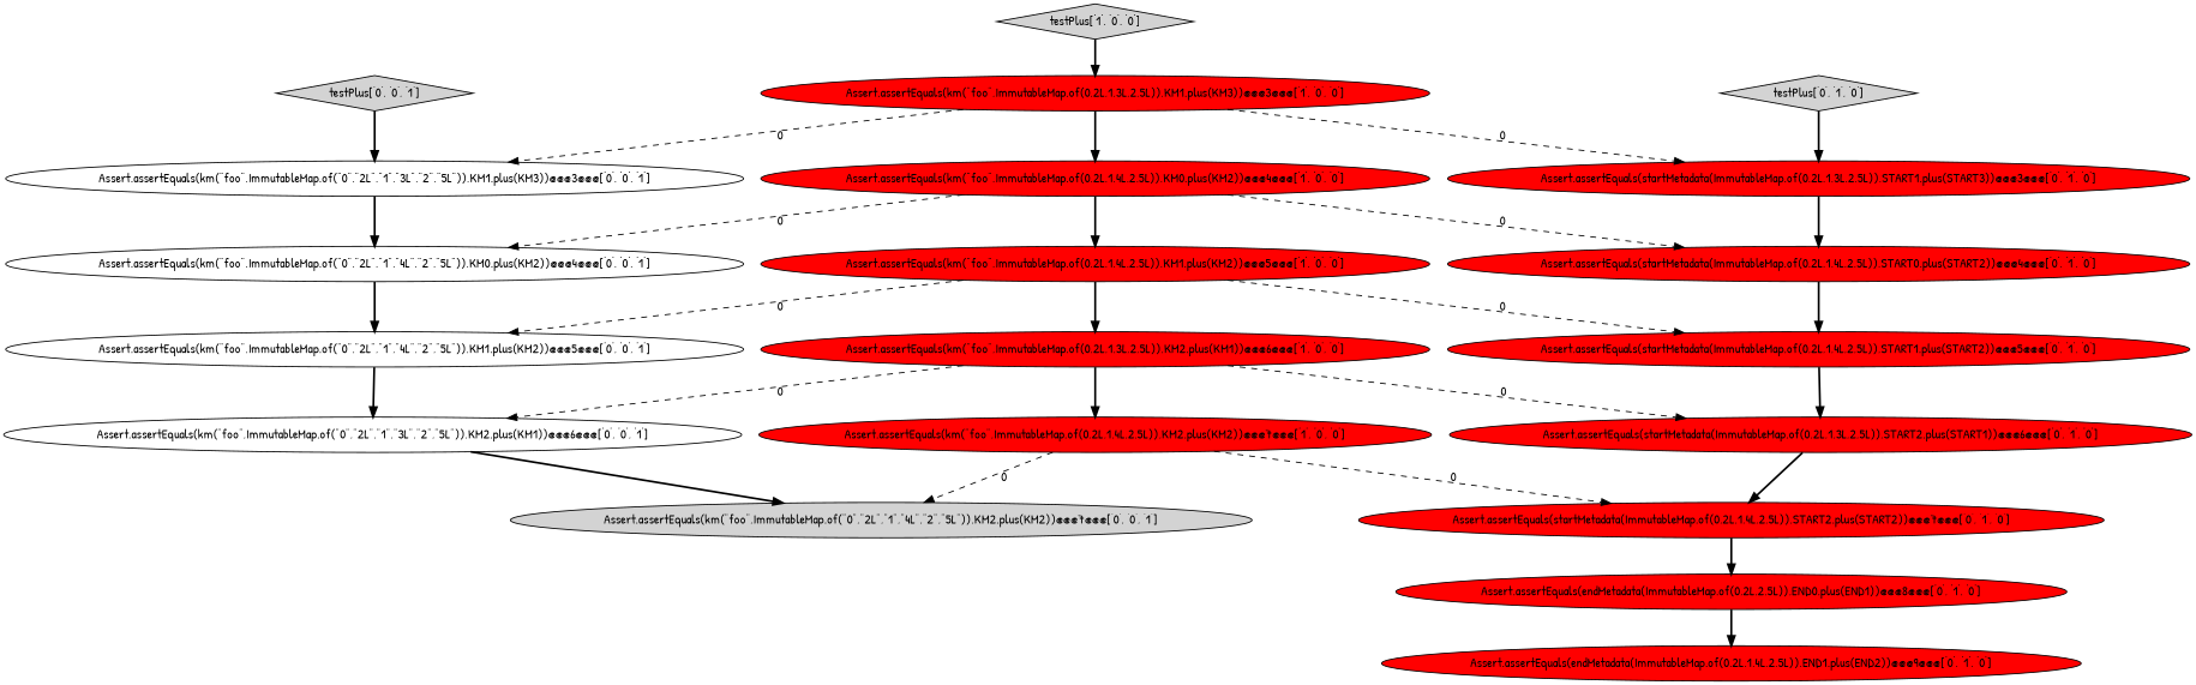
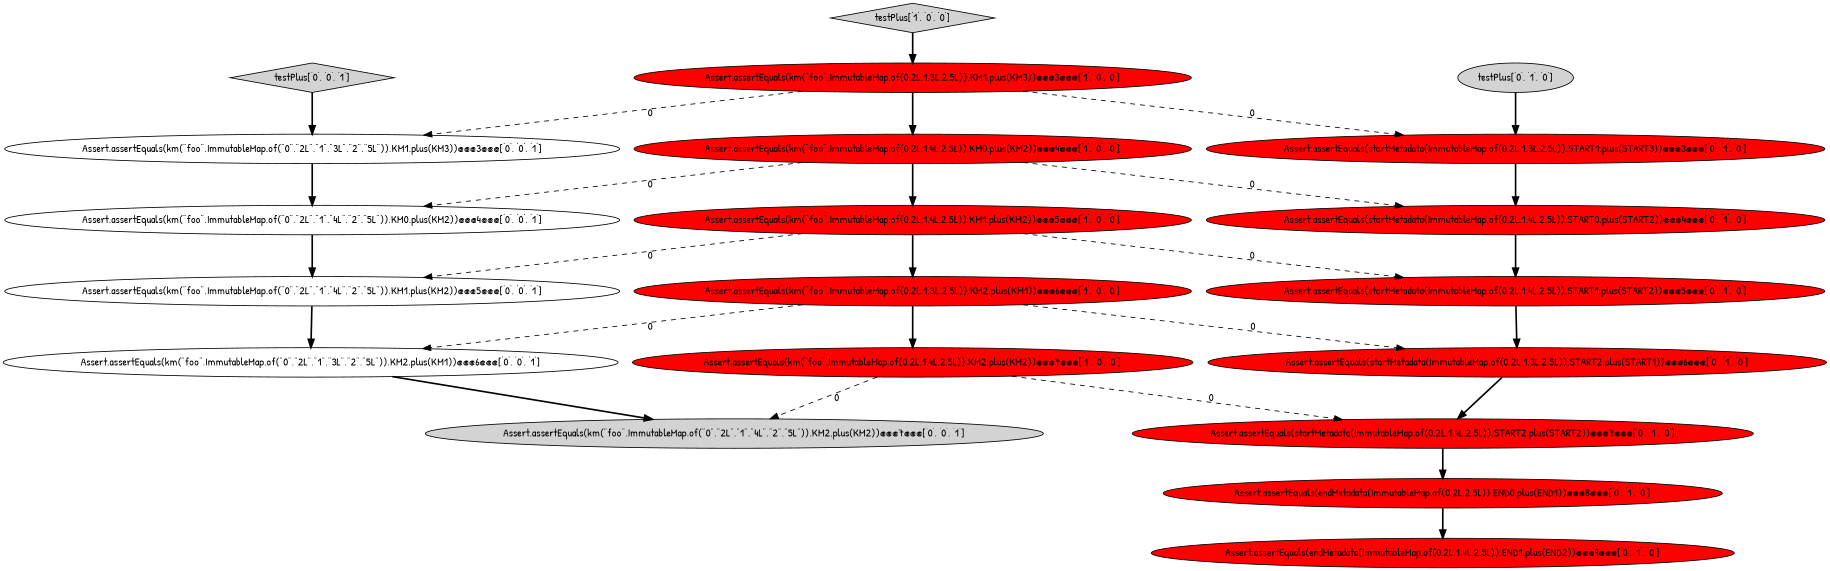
  digraph {
    fontname="Patrick Hand"
    node [fillcolor=red shape=ellipse style=filled fontname="Patrick Hand"]
    edge [style=bold fontname="Patrick Hand"]
    n1 [label="Assert.assertEquals(endMetadata(ImmutableMap.of(0,2L,1,4L,2,5L)),END1.plus(END2))@@@9@@@['0', '1', '0']"]
    n2 [label="Assert.assertEquals(km(\"foo\",ImmutableMap.of(0,2L,1,4L,2,5L)),KM0.plus(KM2))@@@4@@@['1', '0', '0']"]
    n3 [label="Assert.assertEquals(startMetadata(ImmutableMap.of(0,2L,1,4L,2,5L)),START0.plus(START2))@@@4@@@['0', '1', '0']"]
    n4 [label="Assert.assertEquals(km(\"foo\",ImmutableMap.of(0,2L,1,4L,2,5L)),KM1.plus(KM2))@@@5@@@['1', '0', '0']"]
    n5 [fillcolor=white label="Assert.assertEquals(km(\"foo\",ImmutableMap.of(\"0\",\"2L\",\"1\",\"4L\",\"2\",\"5L\")),KM0.plus(KM2))@@@4@@@['0', '0', '1']"]
    n6 [fillcolor=white label="Assert.assertEquals(km(\"foo\",ImmutableMap.of(\"0\",\"2L\",\"1\",\"3L\",\"2\",\"5L\")),KM2.plus(KM1))@@@6@@@['0', '0', '1']"]
    n7 [fillcolor=lightgray label="Assert.assertEquals(km(\"foo\",ImmutableMap.of(\"0\",\"2L\",\"1\",\"4L\",\"2\",\"5L\")),KM2.plus(KM2))@@@7@@@['0', '0', '1']"]
    n8 [label="Assert.assertEquals(startMetadata(ImmutableMap.of(0,2L,1,3L,2,5L)),START2.plus(START1))@@@6@@@['0', '1', '0']"]
    n9 [label="Assert.assertEquals(startMetadata(ImmutableMap.of(0,2L,1,4L,2,5L)),START2.plus(START2))@@@7@@@['0', '1', '0']"]
    n10 [fillcolor=lightgray label="testPlus['0', '0', '1']" shape=diamond]
    n11 [fillcolor=white label="Assert.assertEquals(km(\"foo\",ImmutableMap.of(\"0\",\"2L\",\"1\",\"3L\",\"2\",\"5L\")),KM1.plus(KM3))@@@3@@@['0', '0', '1']"]
    n12 [label="Assert.assertEquals(startMetadata(ImmutableMap.of(0,2L,1,4L,2,5L)),START1.plus(START2))@@@5@@@['0', '1', '0']"]
    n13 [fillcolor=white label="Assert.assertEquals(km(\"foo\",ImmutableMap.of(\"0\",\"2L\",\"1\",\"4L\",\"2\",\"5L\")),KM1.plus(KM2))@@@5@@@['0', '0', '1']"]
    n14 [label="Assert.assertEquals(km(\"foo\",ImmutableMap.of(0,2L,1,3L,2,5L)),KM2.plus(KM1))@@@6@@@['1', '0', '0']"]
    n15 [label="Assert.assertEquals(endMetadata(ImmutableMap.of(0,2L,2,5L)),END0.plus(END1))@@@8@@@['0', '1', '0']"]
    n16 [label="Assert.assertEquals(km(\"foo\",ImmutableMap.of(0,2L,1,4L,2,5L)),KM2.plus(KM2))@@@7@@@['1', '0', '0']"]
    n17 [label="Assert.assertEquals(startMetadata(ImmutableMap.of(0,2L,1,3L,2,5L)),START1.plus(START3))@@@3@@@['0', '1', '0']"]
    n18 [label="Assert.assertEquals(km(\"foo\",ImmutableMap.of(0,2L,1,3L,2,5L)),KM1.plus(KM3))@@@3@@@['1', '0', '0']"]
-   n19 [fillcolor=lightgray label="testPlus['0', '1', '0']" shape=diamond]
+   n19 [fillcolor=lightgray label="testPlus['0', '1', '0']"]
    n20 [fillcolor=lightgray label="testPlus['1', '0', '0']" shape=diamond]
    n2 -> n3 [label=0 style=dashed]
    n2 -> n4
    n2 -> n5 [label=0 style=dashed]
    n3 -> n12
    n4 -> n12 [label=0 style=dashed]
    n4 -> n13 [label=0 style=dashed]
    n4 -> n14
    n5 -> n13
    n6 -> n7
    n8 -> n9
    n9 -> n15
    n10 -> n11
    n11 -> n5
    n12 -> n8
    n13 -> n6
    n14 -> n6 [label=0 style=dashed]
    n14 -> n8 [label=0 style=dashed]
    n14 -> n16
    n15 -> n1
    n16 -> n7 [label=0 style=dashed]
    n16 -> n9 [label=0 style=dashed]
    n17 -> n3
    n18 -> n2
    n18 -> n11 [label=0 style=dashed]
    n18 -> n17 [label=0 style=dashed]
    n19 -> n17
    n20 -> n18
  }
